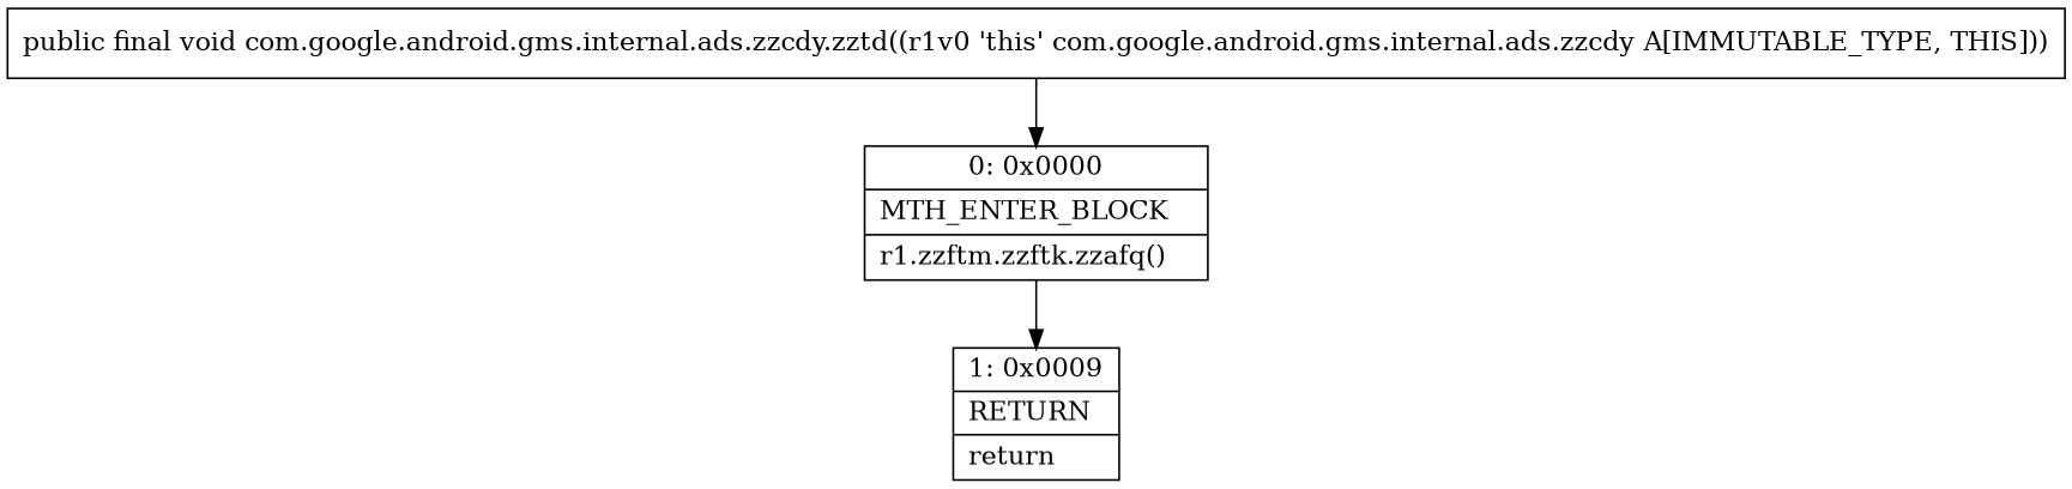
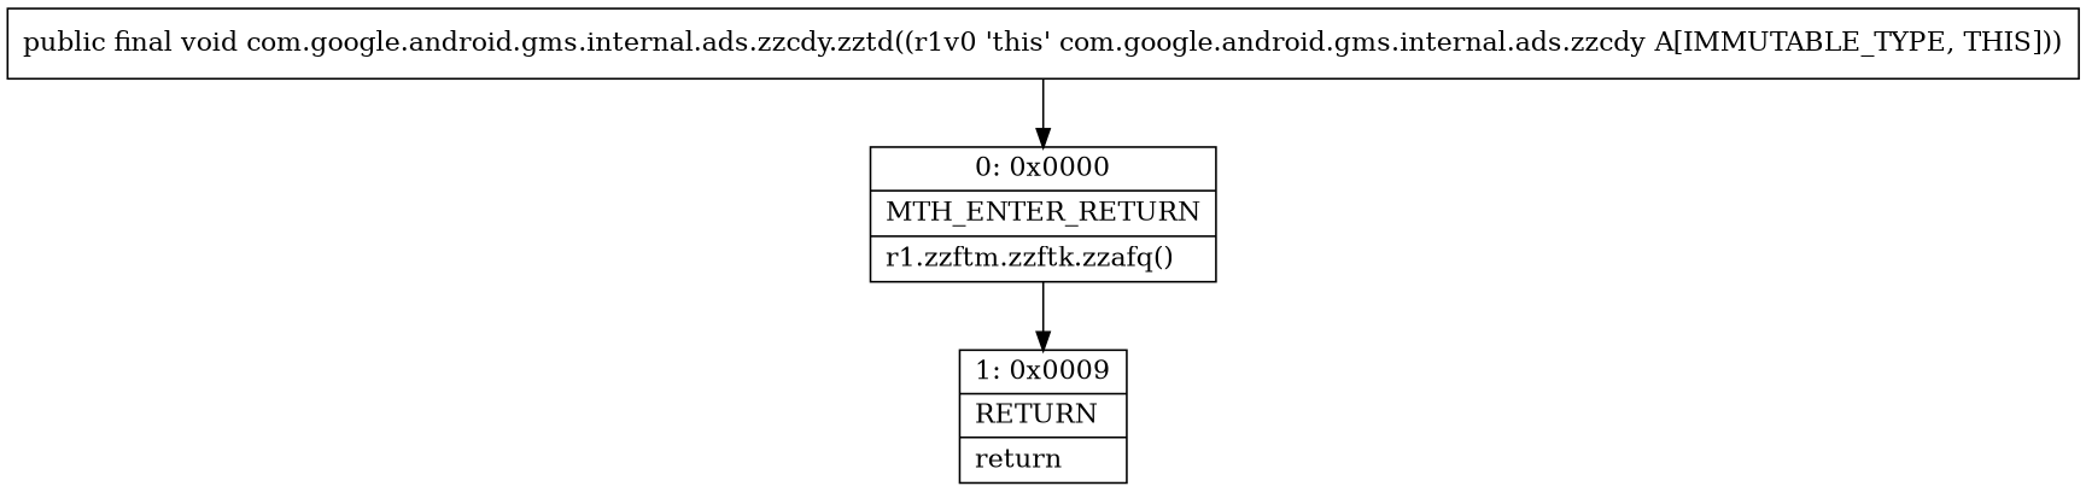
  digraph {
    node [shape=record]
-   n1 [label="{0\:\ 0x0000|MTH_ENTER_BLOCK\l|r1.zzftm.zzftk.zzafq()\l}"]
+   n1 [label="{0\:\ 0x0000|MTH_ENTER_RETURN\l|r1.zzftm.zzftk.zzafq()\l}"]
    n2 [label="{1\:\ 0x0009|RETURN\l|return\l}"]
    n3 [label="{public final void com.google.android.gms.internal.ads.zzcdy.zztd((r1v0 'this' com.google.android.gms.internal.ads.zzcdy A[IMMUTABLE_TYPE, THIS])) }"]
    n1 -> n2
    n3 -> n1
  }
